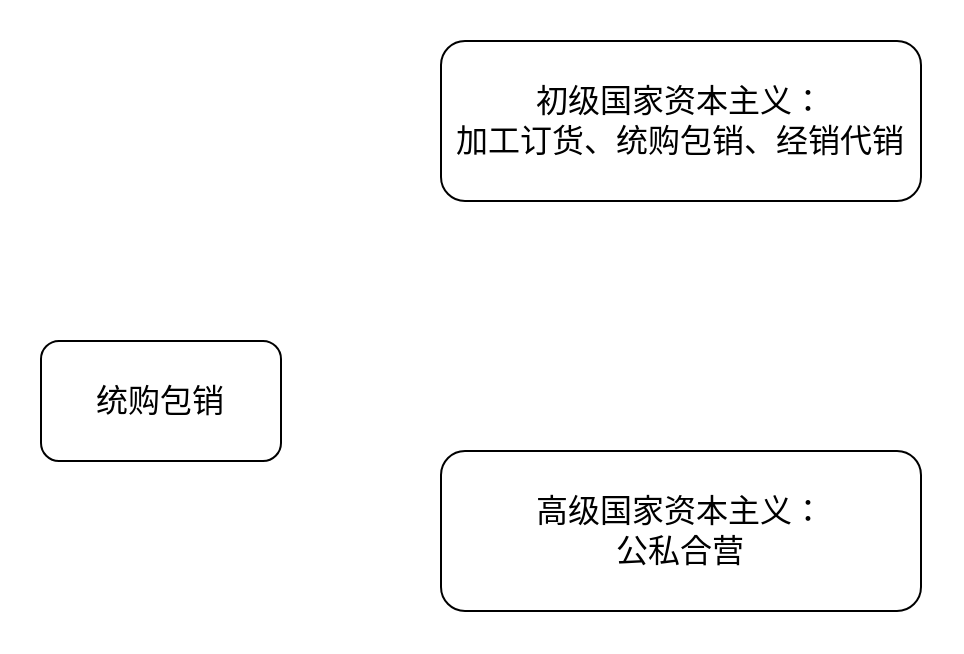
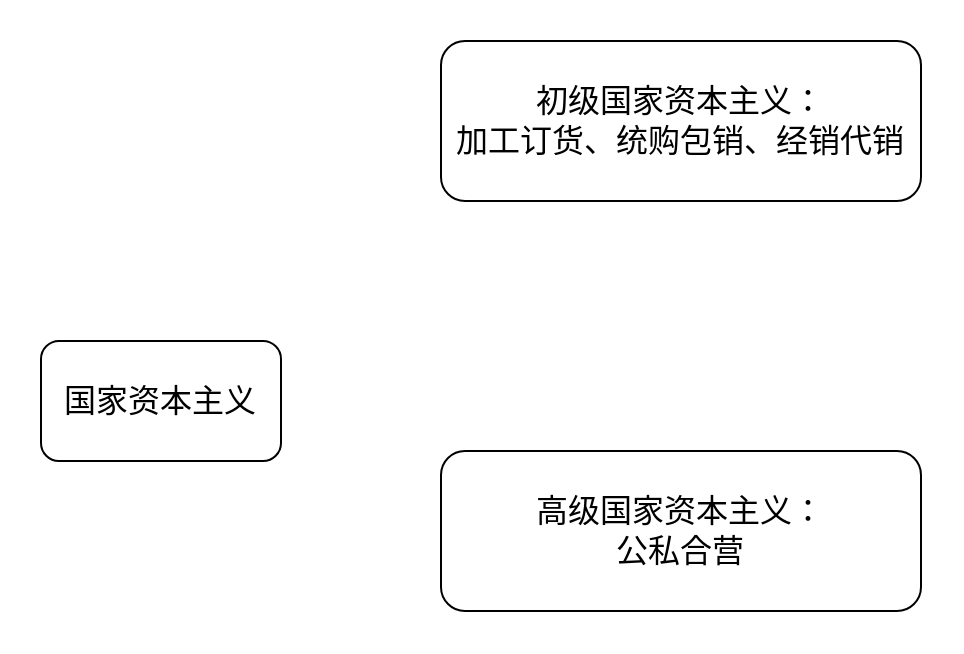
  <mxCell id="0" />
  <mxCell id="1" parent="0" />
- <mxCell id="2" value="&lt;font style=&quot;font-size: 16px;&quot;&gt;统购包销&lt;/font&gt;" style="rounded=1;whiteSpace=wrap;html=1;" vertex="1" parent="1"><mxGeometry y="170" width="120" height="60" as="geometry" x="20" /></mxCell>
+ <mxCell id="2" value="&lt;font style=&quot;font-size: 16px;&quot;&gt;国家资本主义&lt;/font&gt;" style="rounded=1;whiteSpace=wrap;html=1;" vertex="1" parent="1"><mxGeometry y="170" width="120" height="60" as="geometry" x="20" /></mxCell>
  <mxCell id="3" value="初级国家资本主义：&lt;br&gt;加工订货、统购包销、经销代销" style="rounded=1;whiteSpace=wrap;html=1;fontSize=16;" vertex="1" parent="1"><mxGeometry x="220" y="20" width="240" height="80" as="geometry" /></mxCell>
  <mxCell id="4" value="高级国家资本主义：&lt;br&gt;公私合营" style="rounded=1;whiteSpace=wrap;html=1;fontSize=16;" vertex="1" parent="1"><mxGeometry x="220" y="225" width="240" height="80" as="geometry" /></mxCell>
